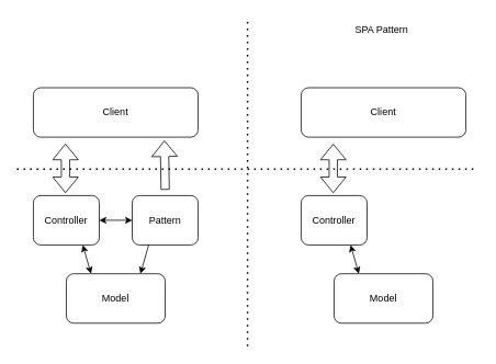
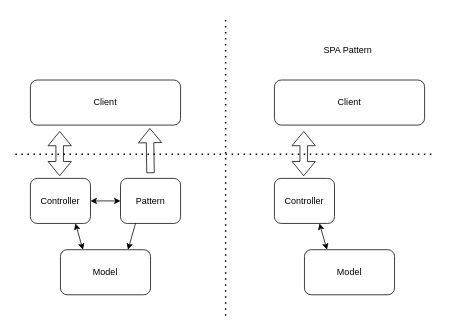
  <mxCell id="0" />
  <mxCell id="1" parent="0" />
  <mxCell id="2" value="Client" style="rounded=1;whiteSpace=wrap;html=1;" parent="1" vertex="1"><mxGeometry x="40" y="106" width="200" height="60" as="geometry" /></mxCell>
  <mxCell id="3" value="Controller" style="rounded=1;whiteSpace=wrap;html=1;" parent="1" vertex="1"><mxGeometry x="40" y="237" width="80" height="60" as="geometry" /></mxCell>
  <mxCell id="4" value="Pattern" style="rounded=1;whiteSpace=wrap;html=1;" parent="1" vertex="1"><mxGeometry x="160" y="237" width="80" height="60" as="geometry" /></mxCell>
  <mxCell id="5" value="Model" style="rounded=1;whiteSpace=wrap;html=1;" parent="1" vertex="1"><mxGeometry x="80" y="332" width="120" height="60" as="geometry" /></mxCell>
  <mxCell id="6" value="" style="shape=flexArrow;endArrow=classic;html=1;rounded=0;" parent="1" edge="1"><mxGeometry width="50" height="50" relative="1" as="geometry"><mxPoint x="200" y="230" as="sourcePoint" /><mxPoint x="199" y="170" as="targetPoint" /></mxGeometry></mxCell>
  <mxCell id="7" value="" style="shape=flexArrow;endArrow=classic;startArrow=classic;html=1;rounded=0;" parent="1" edge="1"><mxGeometry width="100" height="100" relative="1" as="geometry"><mxPoint x="79" y="234" as="sourcePoint" /><mxPoint x="79" y="174" as="targetPoint" /></mxGeometry></mxCell>
  <mxCell id="8" value="" style="endArrow=classic;startArrow=classic;html=1;rounded=0;entryX=0.75;entryY=1;entryDx=0;entryDy=0;exitX=0.25;exitY=0;exitDx=0;exitDy=0;" parent="1" source="5" target="3" edge="1"><mxGeometry width="50" height="50" relative="1" as="geometry"><mxPoint x="370" y="430" as="sourcePoint" /><mxPoint x="420" y="380" as="targetPoint" /></mxGeometry></mxCell>
  <mxCell id="9" value="" style="endArrow=classic;html=1;rounded=0;exitX=0.25;exitY=1;exitDx=0;exitDy=0;entryX=0.75;entryY=0;entryDx=0;entryDy=0;" parent="1" source="4" target="5" edge="1"><mxGeometry width="50" height="50" relative="1" as="geometry"><mxPoint x="370" y="430" as="sourcePoint" /><mxPoint x="420" y="380" as="targetPoint" /></mxGeometry></mxCell>
  <mxCell id="10" value="Client" style="rounded=1;whiteSpace=wrap;html=1;" parent="1" vertex="1"><mxGeometry x="365" y="106" width="200" height="60" as="geometry" /></mxCell>
  <mxCell id="11" value="Controller" style="rounded=1;whiteSpace=wrap;html=1;" parent="1" vertex="1"><mxGeometry x="365" y="237" width="80" height="60" as="geometry" /></mxCell>
  <mxCell id="12" value="Model" style="rounded=1;whiteSpace=wrap;html=1;" parent="1" vertex="1"><mxGeometry x="405" y="332" width="120" height="60" as="geometry" /></mxCell>
  <mxCell id="13" value="" style="shape=flexArrow;endArrow=classic;startArrow=classic;html=1;rounded=0;" parent="1" edge="1"><mxGeometry width="100" height="100" relative="1" as="geometry"><mxPoint x="404" y="234" as="sourcePoint" /><mxPoint x="404" y="174" as="targetPoint" /></mxGeometry></mxCell>
  <mxCell id="14" value="" style="endArrow=classic;startArrow=classic;html=1;rounded=0;entryX=0.75;entryY=1;entryDx=0;entryDy=0;exitX=0.25;exitY=0;exitDx=0;exitDy=0;" parent="1" source="12" target="11" edge="1"><mxGeometry width="50" height="50" relative="1" as="geometry"><mxPoint x="695" y="430" as="sourcePoint" /><mxPoint x="745" y="380" as="targetPoint" /></mxGeometry></mxCell>
  <mxCell id="15" value="" style="endArrow=none;dashed=1;html=1;dashPattern=1 3;strokeWidth=2;rounded=0;" parent="1" edge="1"><mxGeometry width="50" height="50" relative="1" as="geometry"><mxPoint x="20" y="205" as="sourcePoint" /><mxPoint x="580" y="205" as="targetPoint" /></mxGeometry></mxCell>
  <mxCell id="16" value="" style="endArrow=none;dashed=1;html=1;dashPattern=1 3;strokeWidth=2;rounded=0;" parent="1" edge="1"><mxGeometry width="50" height="50" relative="1" as="geometry"><mxPoint x="300" y="420" as="sourcePoint" /><mxPoint x="300" y="20" as="targetPoint" /></mxGeometry></mxCell>
- <mxCell id="17" value="SPA Pattern" style="text;html=1;strokeColor=none;fillColor=none;align=center;verticalAlign=middle;whiteSpace=wrap;rounded=0;" parent="1" vertex="1"><mxGeometry x="418" y="21" width="90" height="30" as="geometry" /></mxCell>
+ <mxCell id="17" value="SPA Pattern" style="text;html=1;strokeColor=none;fillColor=none;align=center;verticalAlign=middle;whiteSpace=wrap;rounded=0;" parent="1" vertex="1"><mxGeometry x="418" y="51" width="90" height="30" as="geometry" /></mxCell>
  <mxCell id="18" value="" style="endArrow=classic;startArrow=classic;html=1;rounded=0;entryX=0;entryY=0.5;entryDx=0;entryDy=0;exitX=1;exitY=0.5;exitDx=0;exitDy=0;" parent="1" source="3" target="4" edge="1"><mxGeometry width="50" height="50" relative="1" as="geometry"><mxPoint x="130" y="260" as="sourcePoint" /><mxPoint x="150" y="260" as="targetPoint" /></mxGeometry></mxCell>
